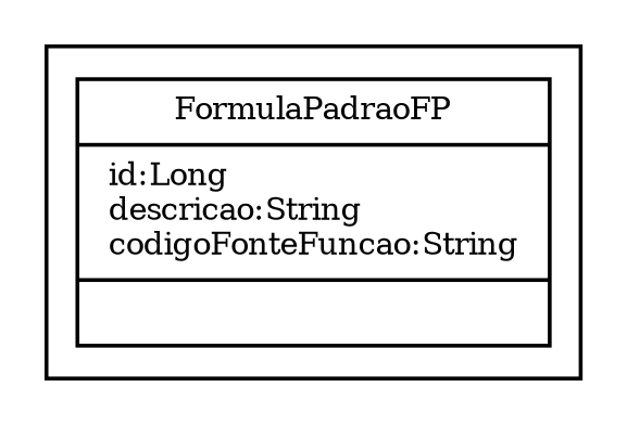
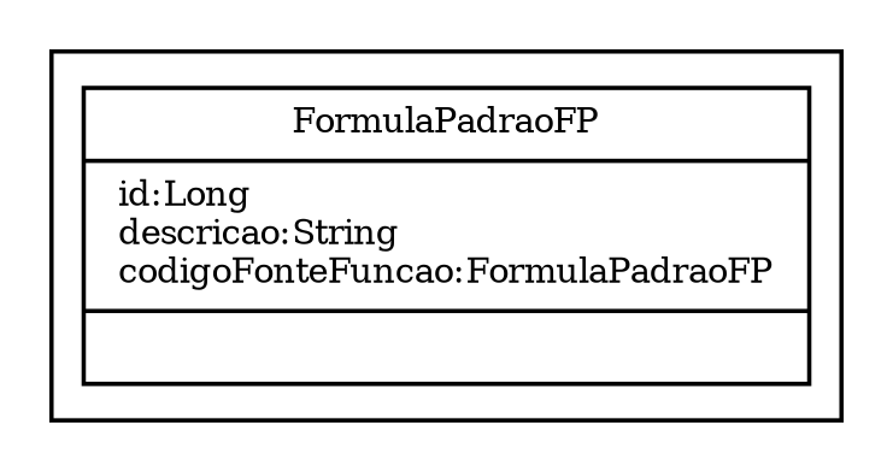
  digraph {
    fontname="Times-Roman"
    fontsize=8
-   n1 [fontname="Times-Roman" fontsize=8 label="{FormulaPadraoFP|id:Long\ldescricao:String\lcodigoFonteFuncao:String\l|\l}" shape=record]
+   n1 [fontname="Times-Roman" fontsize=8 label="{FormulaPadraoFP|id:Long\ldescricao:String\lcodigoFonteFuncao:FormulaPadraoFP\l|\l}" shape=record]
    subgraph cluster_1 {
      n1
    }
  }
